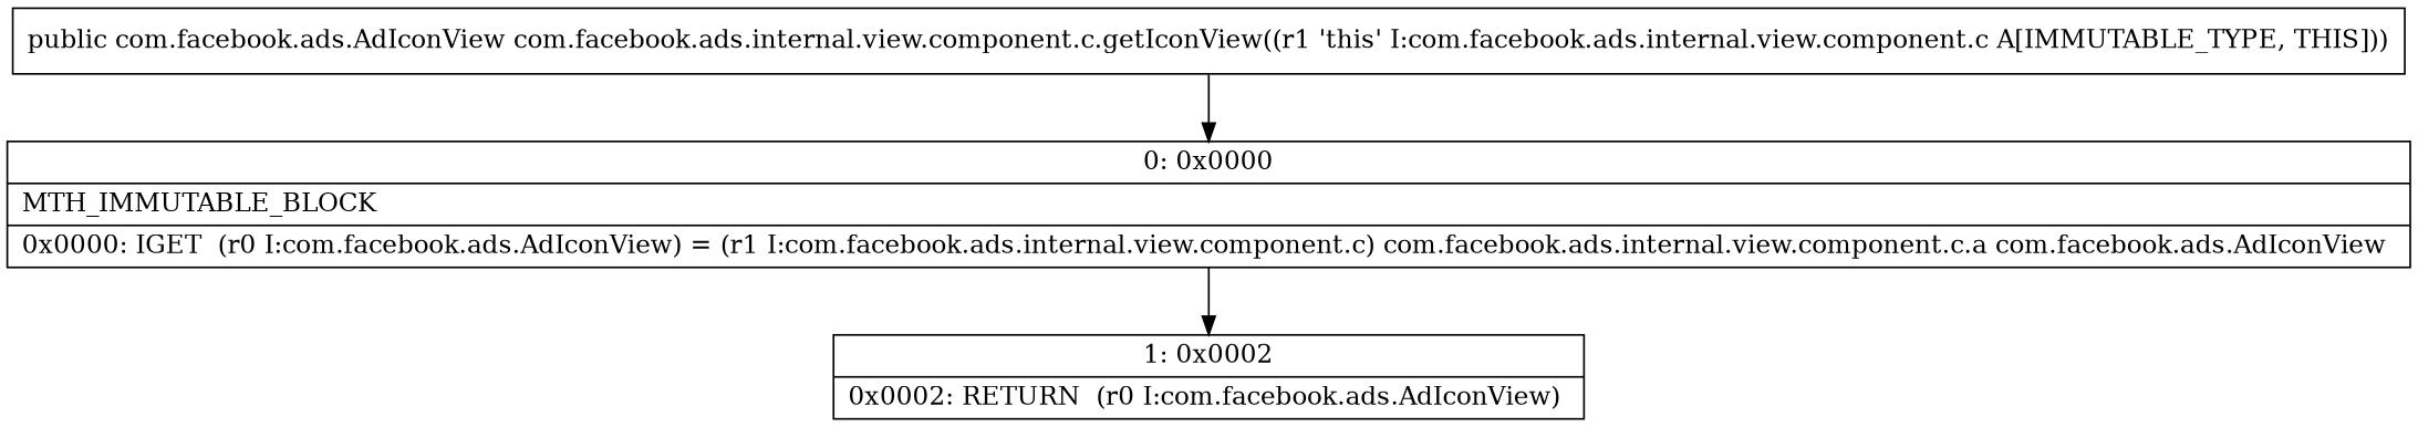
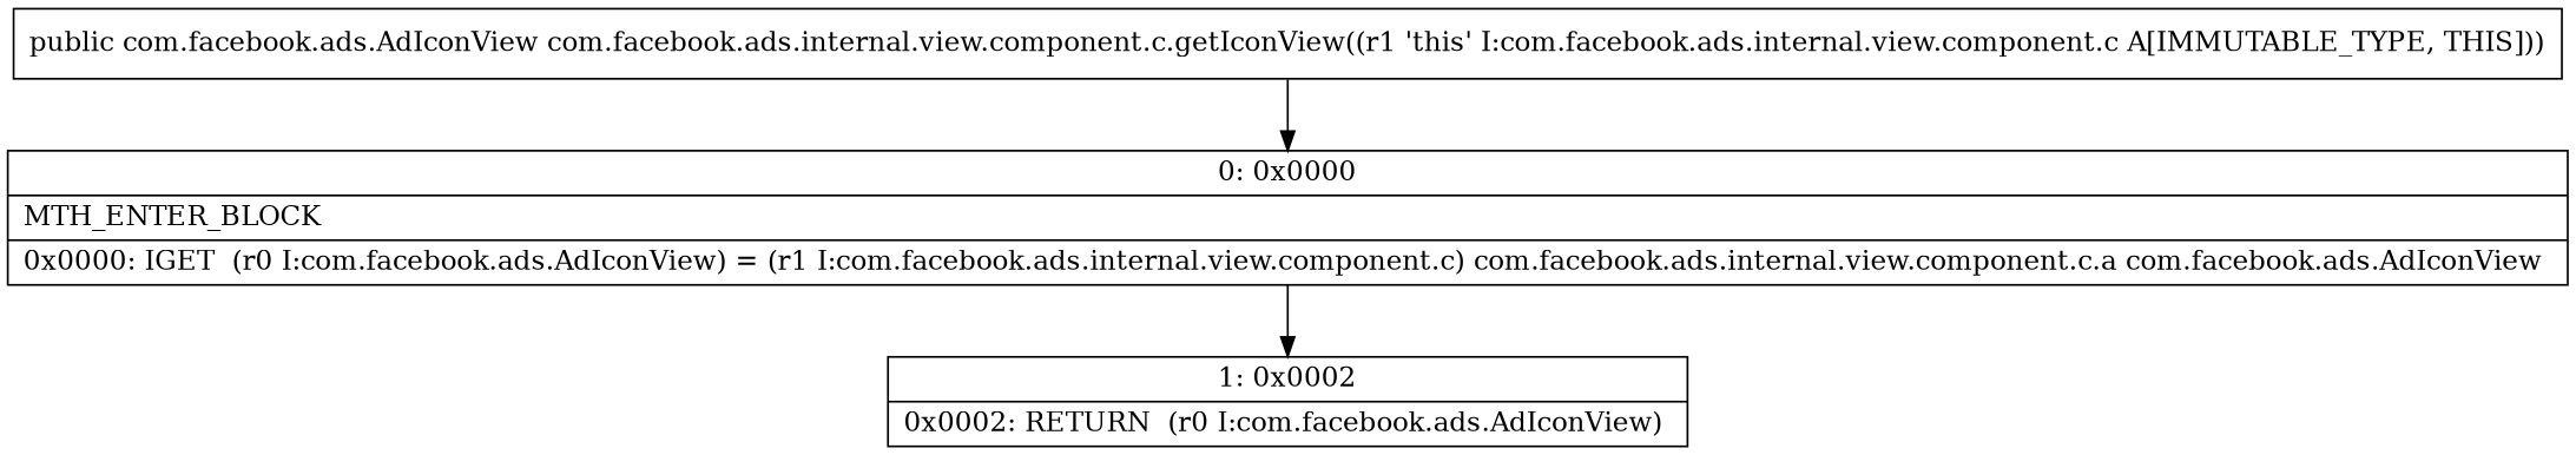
  digraph {
    node [shape=record]
-   n1 [label="{0\:\ 0x0000|MTH_IMMUTABLE_BLOCK\l|0x0000: IGET  (r0 I:com.facebook.ads.AdIconView) = (r1 I:com.facebook.ads.internal.view.component.c) com.facebook.ads.internal.view.component.c.a com.facebook.ads.AdIconView \l}"]
+   n1 [label="{0\:\ 0x0000|MTH_ENTER_BLOCK\l|0x0000: IGET  (r0 I:com.facebook.ads.AdIconView) = (r1 I:com.facebook.ads.internal.view.component.c) com.facebook.ads.internal.view.component.c.a com.facebook.ads.AdIconView \l}"]
    n2 [label="{1\:\ 0x0002|0x0002: RETURN  (r0 I:com.facebook.ads.AdIconView) \l}"]
    n3 [label="{public com.facebook.ads.AdIconView com.facebook.ads.internal.view.component.c.getIconView((r1 'this' I:com.facebook.ads.internal.view.component.c A[IMMUTABLE_TYPE, THIS])) }"]
    n1 -> n2
    n3 -> n1
  }
